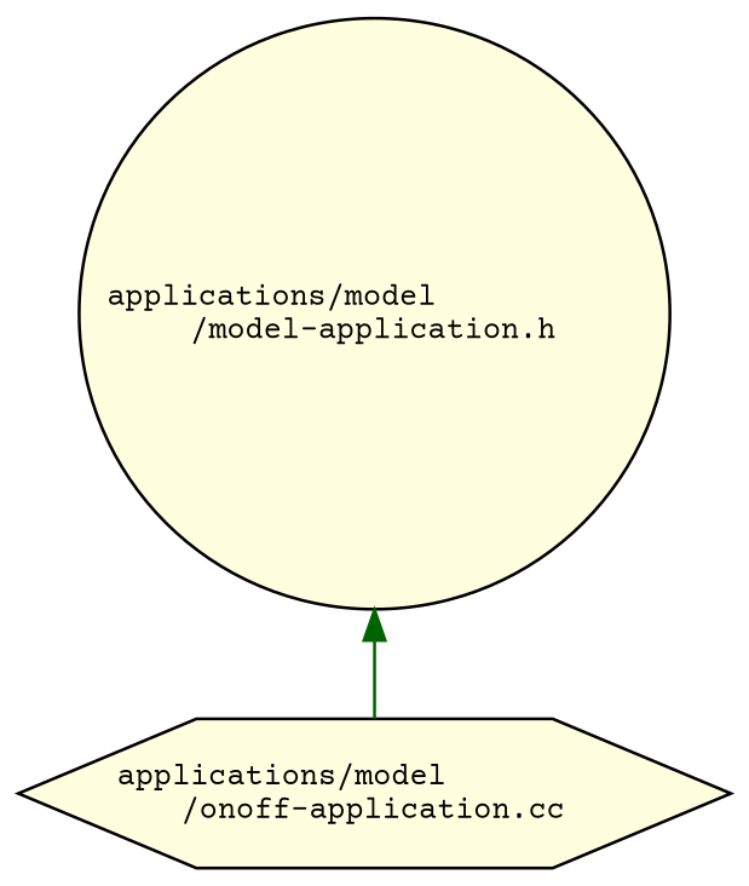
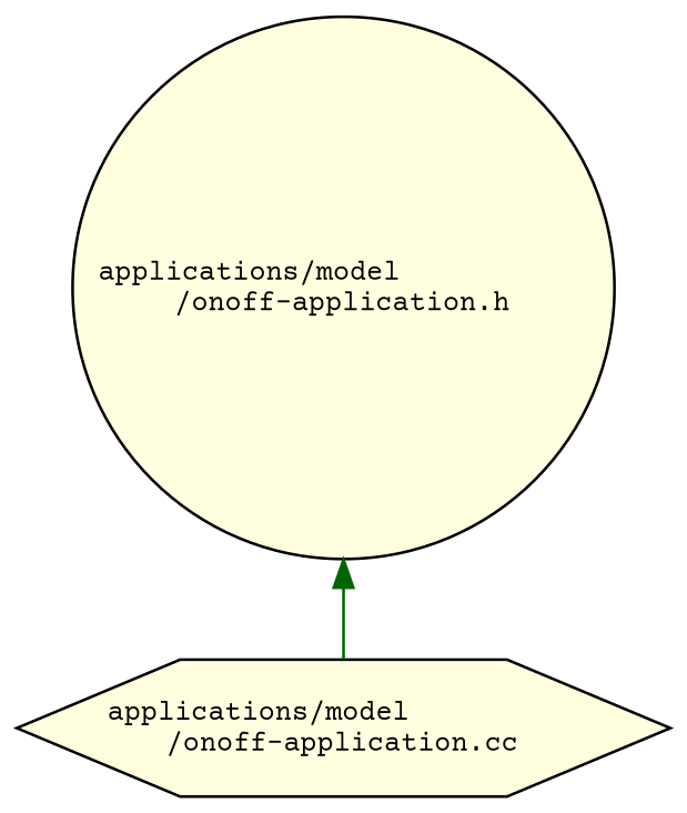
  digraph {
    fontname="Courier Prime"
    node [color=black fillcolor=lightyellow fontname="Courier Prime" fontsize=10 style=filled]
-   n1 [fontcolor=black height=0.2 label="applications/model\l/model-application.h" shape=circle width=0.4]
+   n1 [fontcolor=black height=0.2 label="applications/model\l/onoff-application.h" shape=circle width=0.4]
    n2 [height=0.2 label="applications/model\l/onoff-application.cc" shape=hexagon width=0.4]
    n1 -> n2 [color=darkgreen dir=back fontname="Courier Prime" fontsize=10 labelfontname=Helvetica labelfontsize=10 style=solid]
  }
